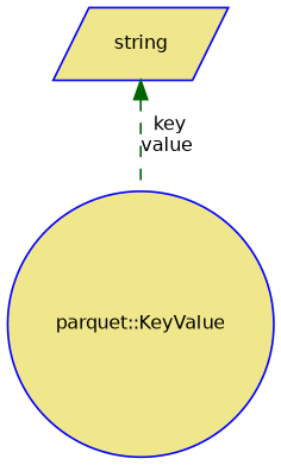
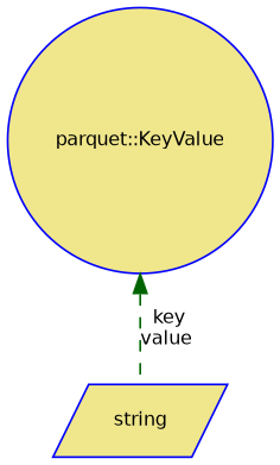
  digraph {
    node [color=blue fillcolor=khaki fontname=Helvetica fontsize=10 style=filled]
    n1 [fontcolor=black height=0.2 label="parquet::KeyValue" shape=circle width=0.4]
    n2 [height=0.2 label=string shape=parallelogram width=0.4]
-   n2 -> n1 [color=darkgreen dir=back fontname=Helvetica fontsize=10 label=" key\nvalue" labelfontname=Helvetica labelfontsize=10 style=dashed]
+   n1 -> n2 [color=darkgreen dir=back fontname=Helvetica fontsize=10 label=" key\nvalue" labelfontname=Helvetica labelfontsize=10 style=dashed]
  }
